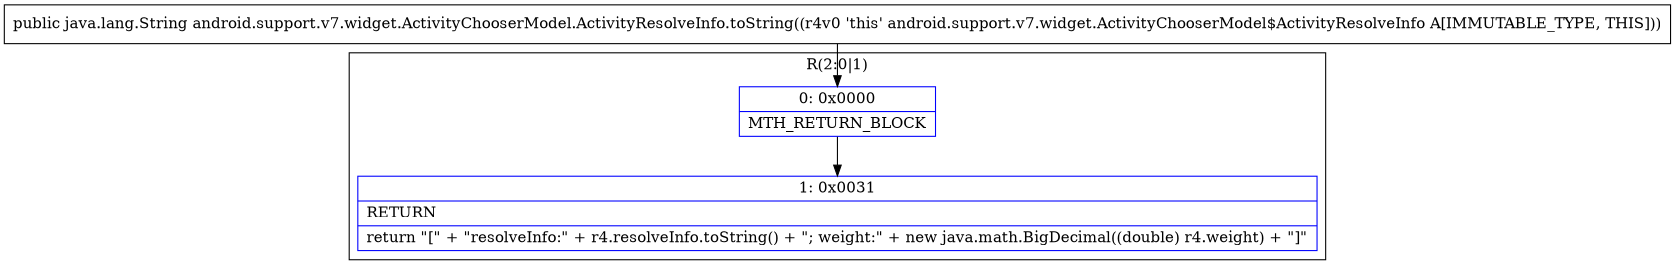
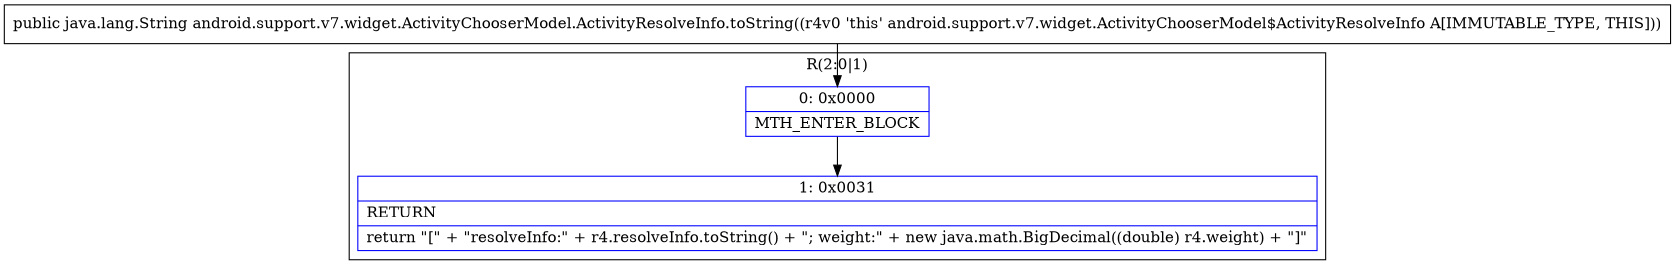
  digraph {
    node [color=blue shape=record]
-   n1 [label="{0\:\ 0x0000|MTH_RETURN_BLOCK\l}"]
+   n1 [label="{0\:\ 0x0000|MTH_ENTER_BLOCK\l}"]
    n2 [label="{1\:\ 0x0031|RETURN\l|return \"[\" + \"resolveInfo:\" + r4.resolveInfo.toString() + \"; weight:\" + new java.math.BigDecimal((double) r4.weight) + \"]\"\l}"]
    n3 [label="{public java.lang.String android.support.v7.widget.ActivityChooserModel.ActivityResolveInfo.toString((r4v0 'this' android.support.v7.widget.ActivityChooserModel$ActivityResolveInfo A[IMMUTABLE_TYPE, THIS])) }" color=""]
    subgraph cluster_1 {
      label="R(2:0|1)"
      n1
      n2
    }
    n1 -> n2
    n3 -> n1
  }
